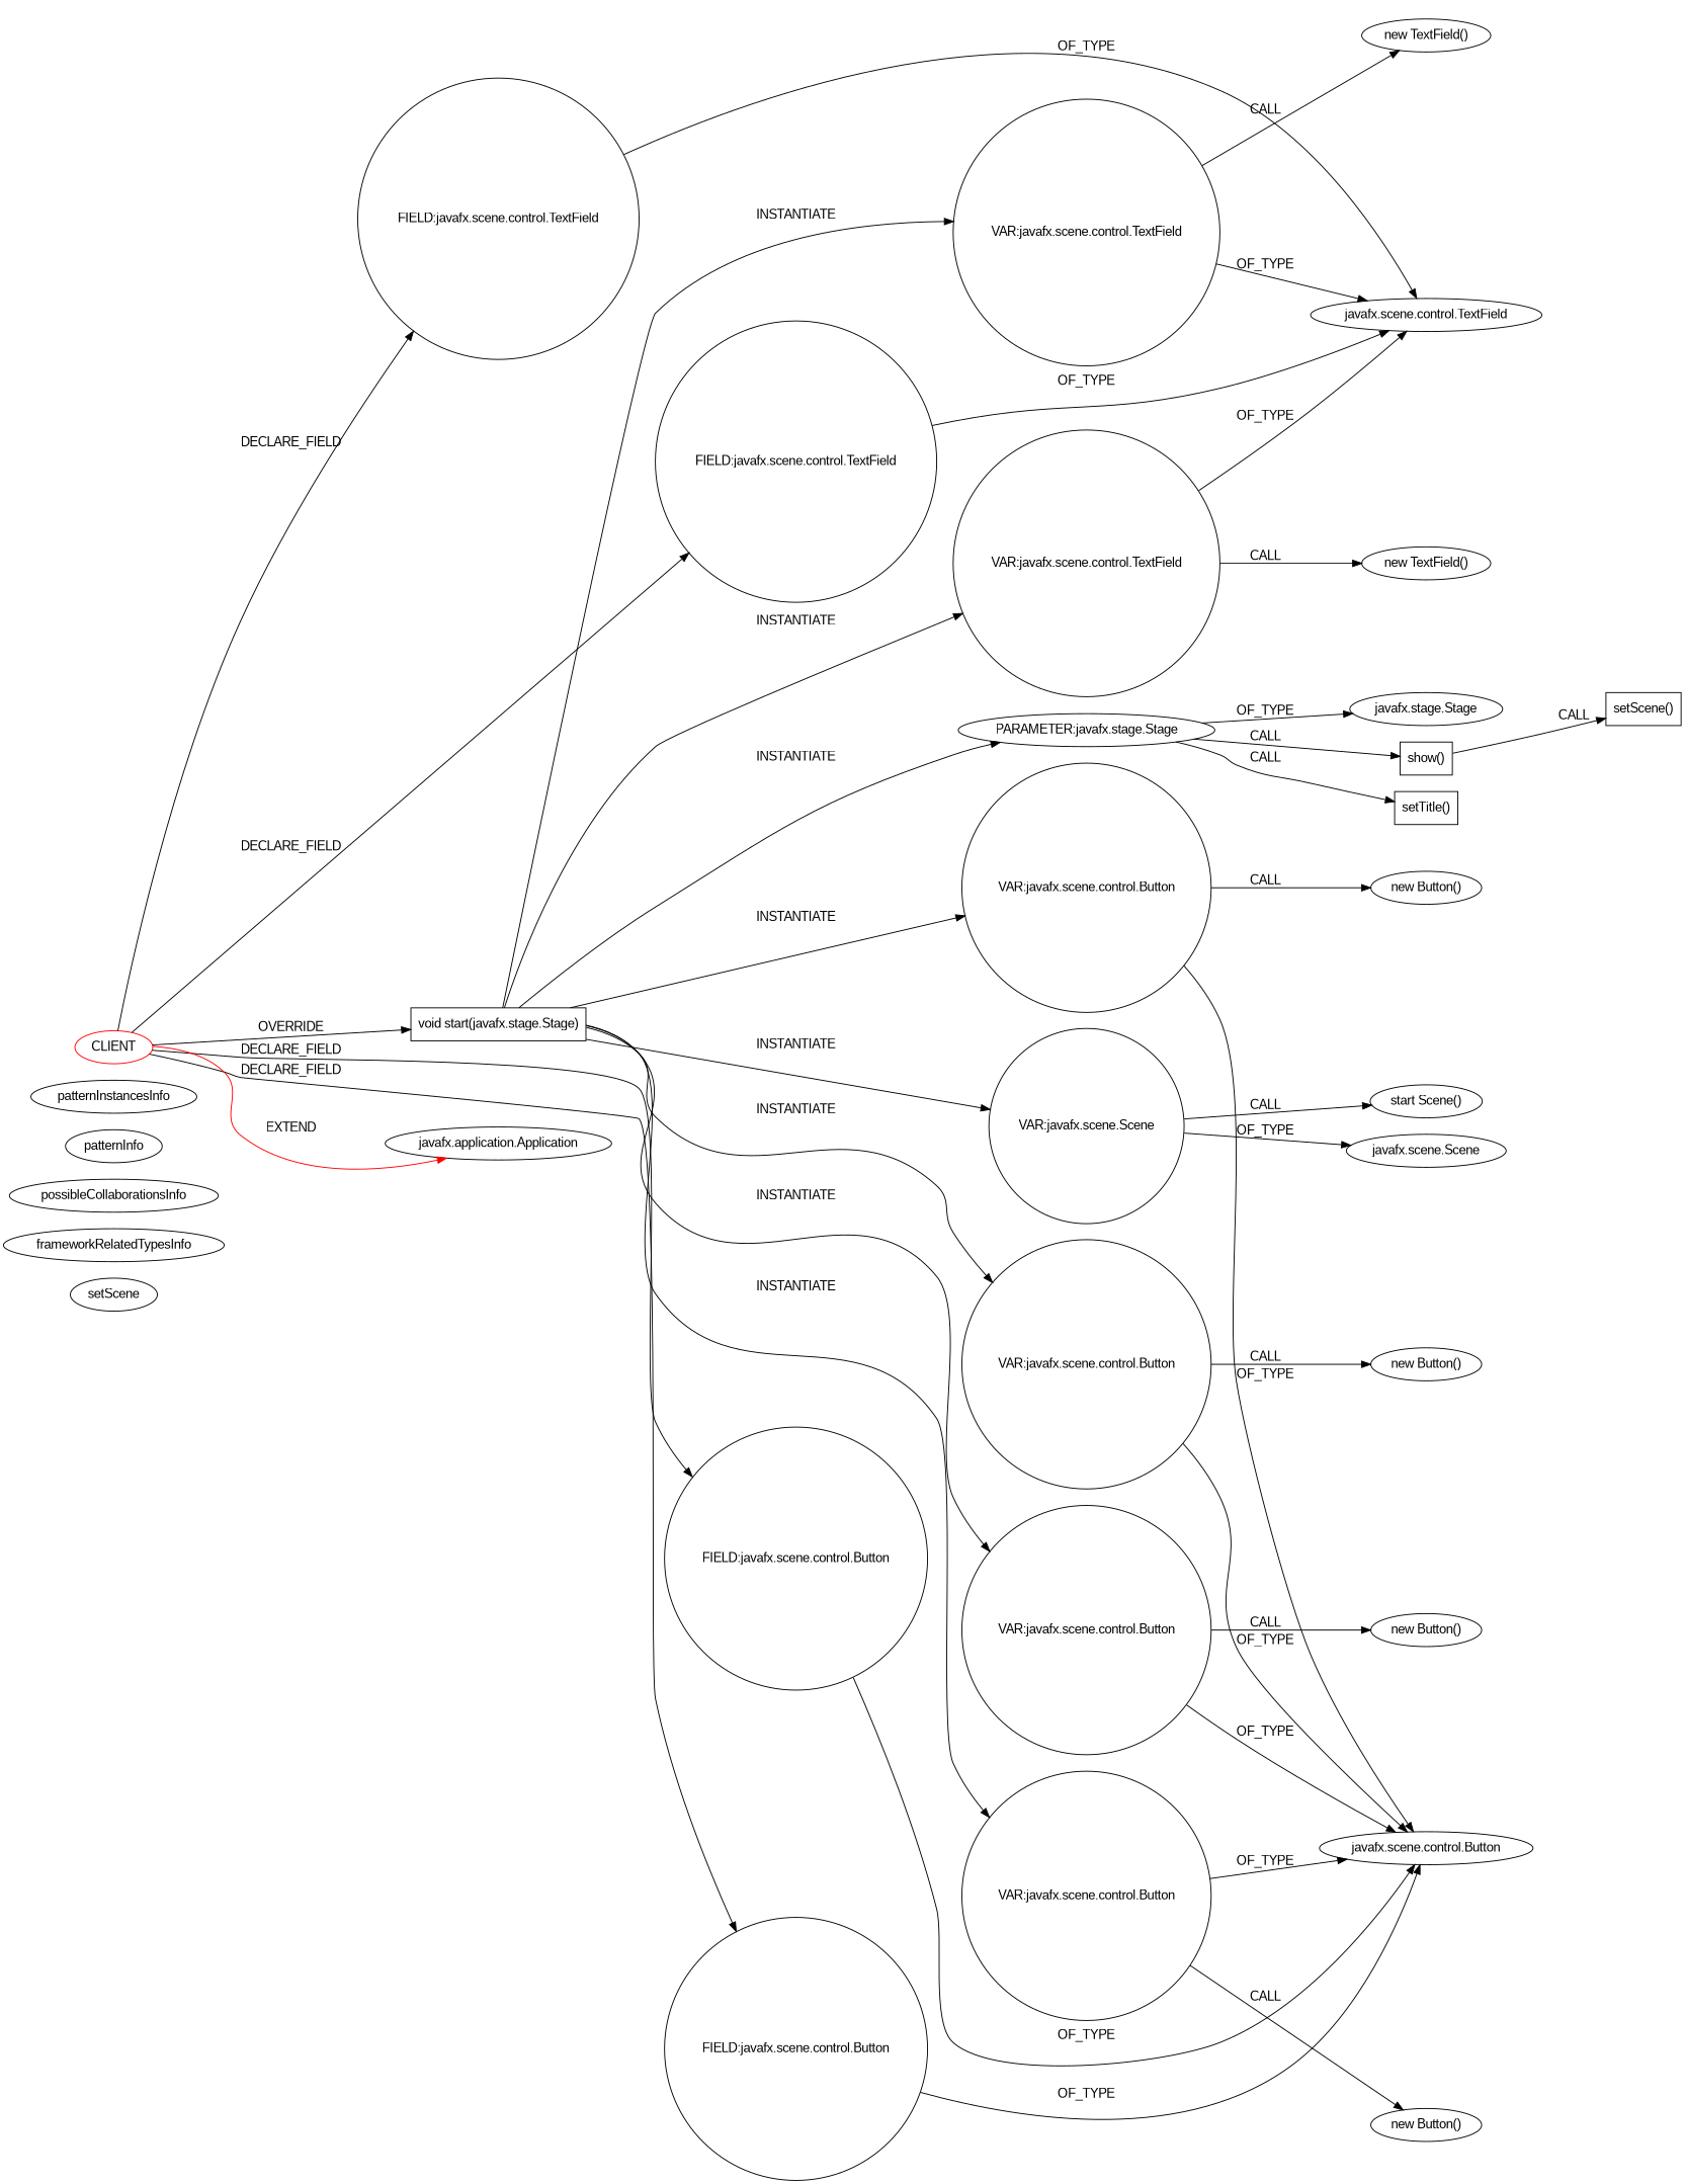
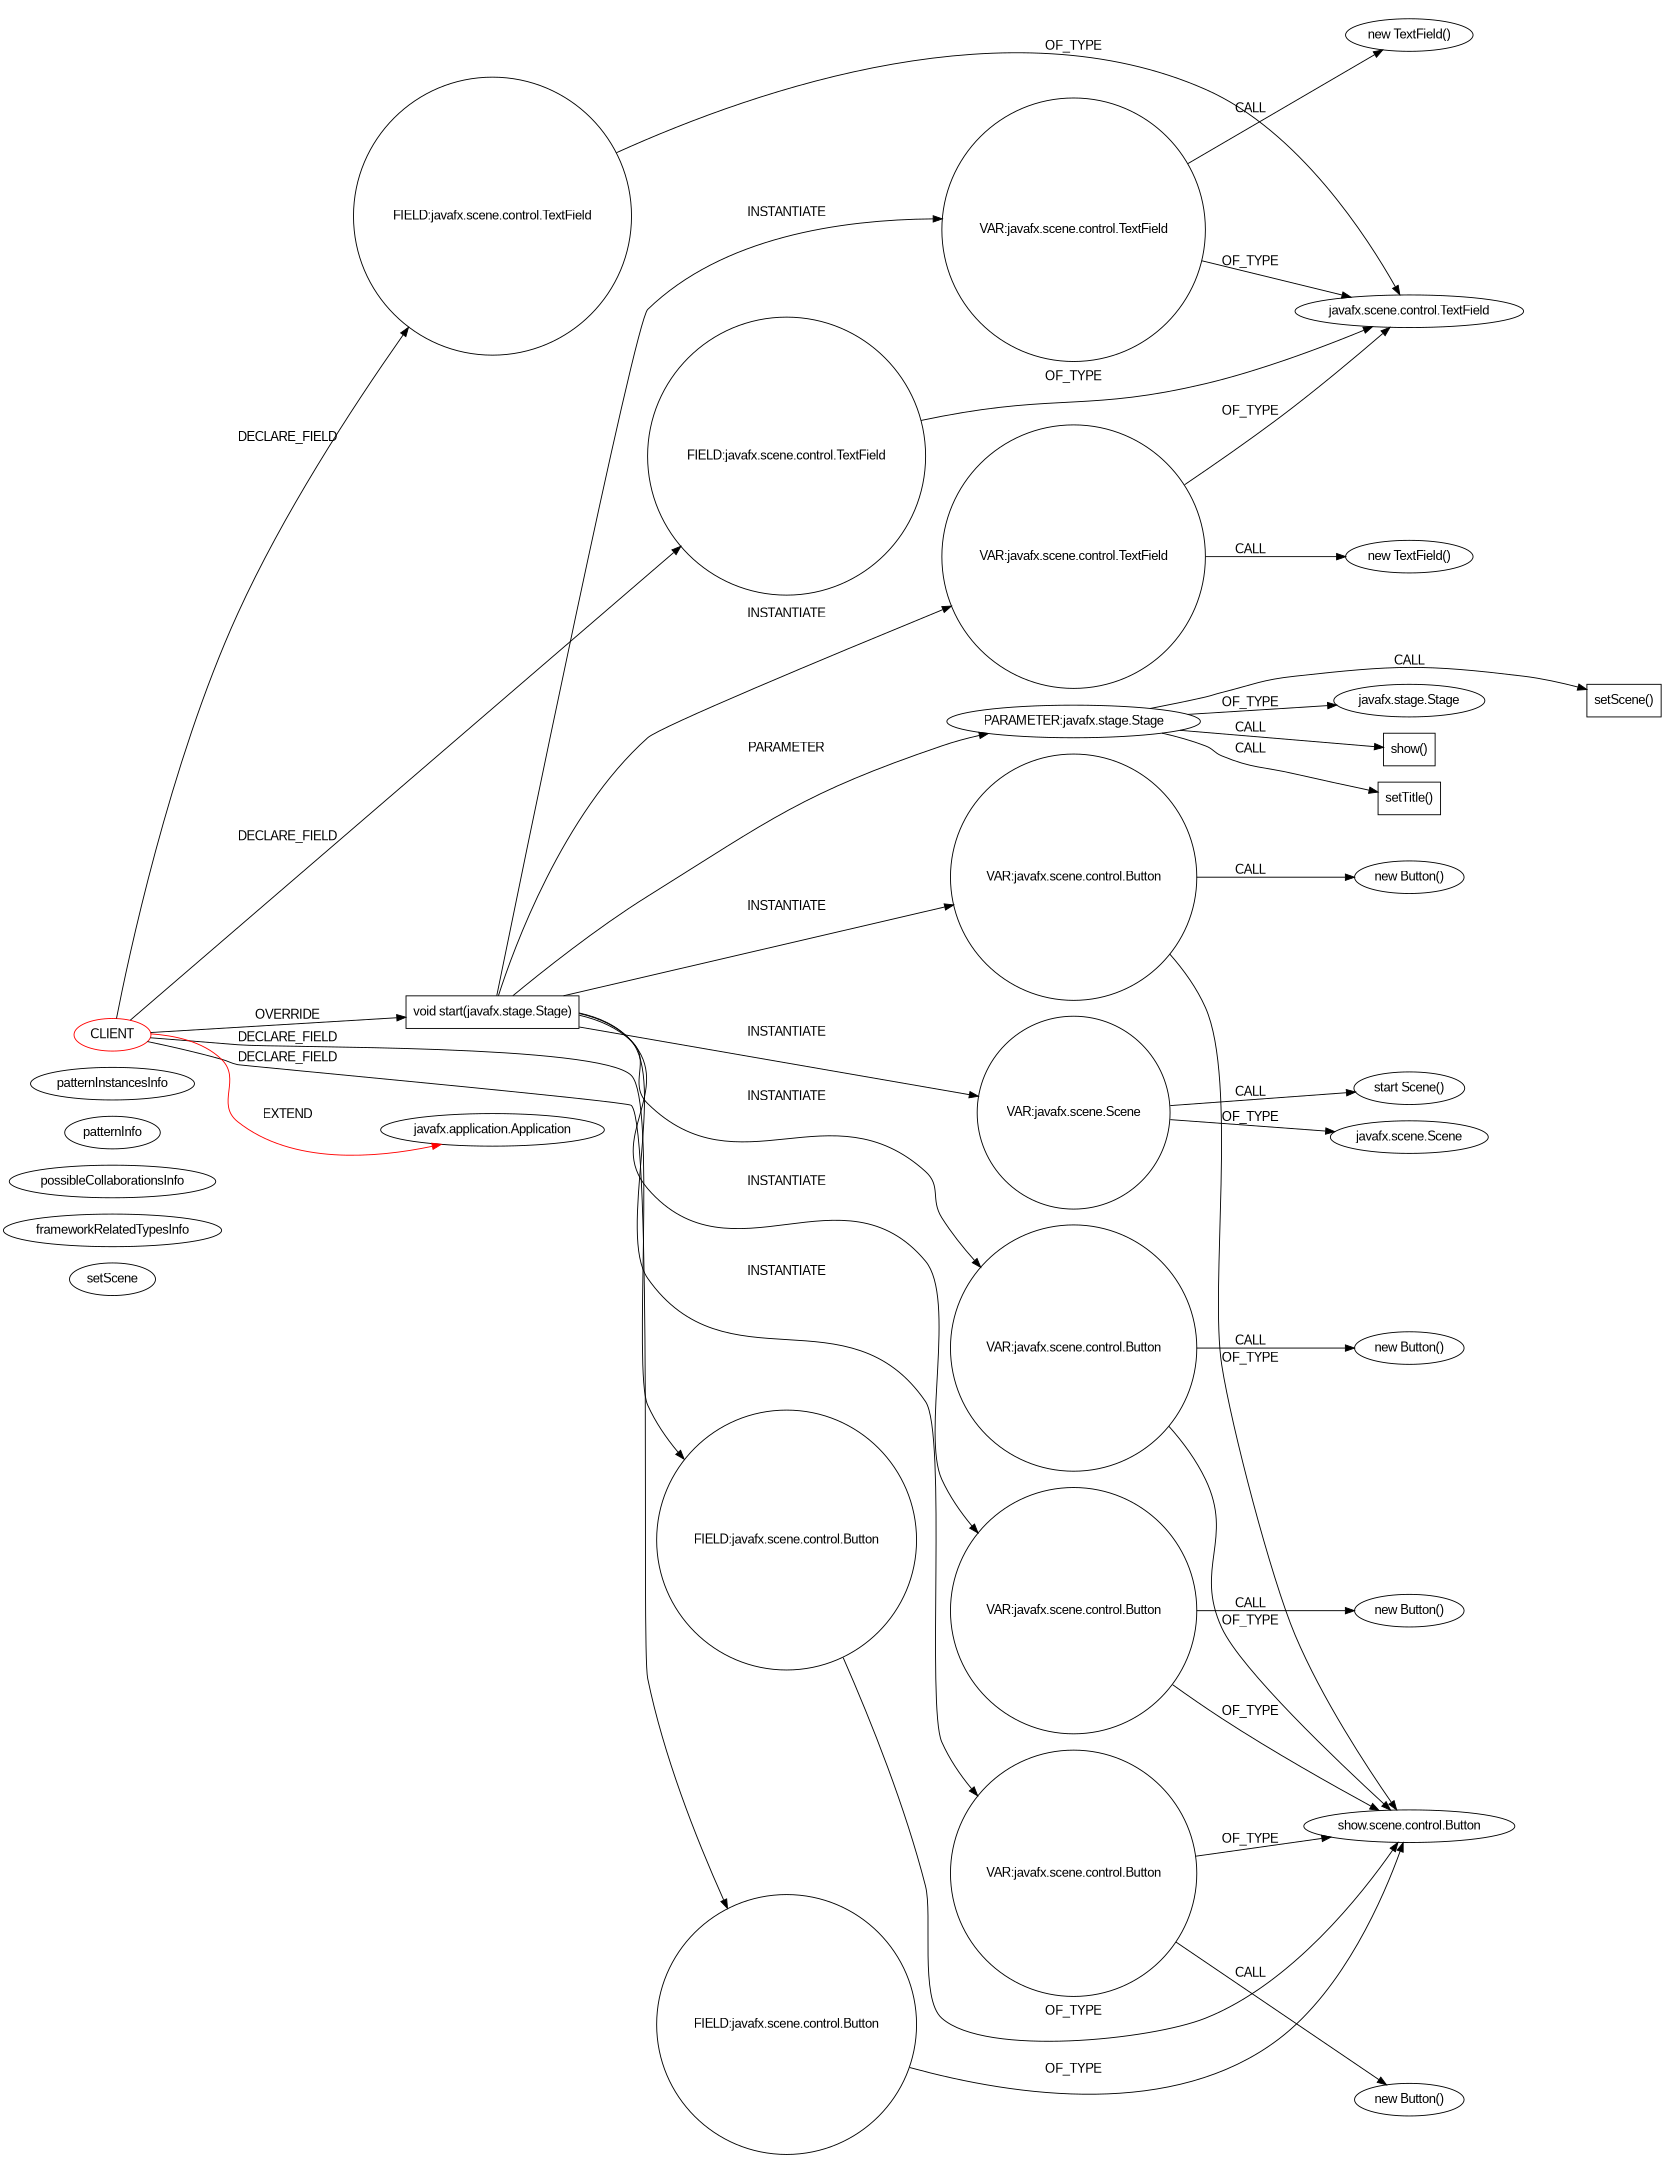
  digraph {
    fontname="Liberation Sans"
    rankdir=LR
    node [fontname="Liberation Sans" isFrameworkType=false vertexType=CONSTRUCTOR_CALL]
    edge [fontname="Liberation Sans"]
    n1 [category=pattern graphId=786 isAnonymous=false label=setScene possibleRelation=false isFrameworkType="" vertexType=""]
    frameworkRelatedTypesInfo [0="javafx.application.Application" isFrameworkType="" vertexType=""]
    possibleCollaborationsInfo [isFrameworkType="" vertexType=""]
    patternInfo [frequency=2.0 patternRootClient=0 isFrameworkType="" vertexType=""]
    patternInstancesInfo [0="Totenfluch-TPrivateChat-Client~/Totenfluch-TPrivateChat-Client/TPrivateChat-Client-master/TPvtChat-C/src/me/Totenfluch/pack/Main.java~Main~1483" 1="nielsmaneschijn-8bit~/nielsmaneschijn-8bit/8bit-master/src/net/maneschijn/bleep/core/MathFX.java~MathFX~3756" isFrameworkType="" vertexType=""]
    n6 [label="new TextField()"]
    n7 [label="VAR:javafx.scene.control.TextField" shape=circle vertexType=VARIABLE_EXPRESION]
    n8 [label="javafx.scene.control.TextField" vertexType=FRAMEWORK_CLASS_TYPE]
    n9 [label="void start(javafx.stage.Stage)" shape=box vertexType=OVERRIDING_METHOD_DECLARATION]
    n10 [label="PARAMETER:javafx.stage.Stage" vertexType=PARAMETER_DECLARATION]
    n11 [label="VAR:javafx.scene.control.TextField" shape=circle vertexType=VARIABLE_EXPRESION]
    n12 [label="VAR:javafx.scene.Scene" shape=circle vertexType=VARIABLE_EXPRESION]
    n13 [label="VAR:javafx.scene.control.Button" shape=circle vertexType=VARIABLE_EXPRESION]
    n14 [label="VAR:javafx.scene.control.Button" shape=circle vertexType=VARIABLE_EXPRESION]
    n15 [label="VAR:javafx.scene.control.Button" shape=circle vertexType=VARIABLE_EXPRESION]
    n16 [label="VAR:javafx.scene.control.Button" shape=circle vertexType=VARIABLE_EXPRESION]
    n17 [label="javafx.stage.Stage" vertexType=FRAMEWORK_CLASS_TYPE]
    n18 [label="show()" shape=box vertexType=INSIDE_CALL]
    n19 [label="setTitle()" shape=box vertexType=INSIDE_CALL]
    n20 [label="setScene()" shape=box vertexType=INSIDE_CALL]
    n21 [label="new TextField()"]
    n22 [label="start Scene()"]
    n23 [label="javafx.scene.Scene" vertexType=FRAMEWORK_CLASS_TYPE]
-   n24 [label="javafx.scene.control.Button" vertexType=FRAMEWORK_CLASS_TYPE]
+   n24 [label="show.scene.control.Button" vertexType=FRAMEWORK_CLASS_TYPE]
    n25 [label="new Button()"]
    n26 [label="new Button()"]
    n27 [label="new Button()"]
    n28 [label="new Button()"]
    n29 [color=red label=CLIENT vertexType=ROOT_CLIENT_CLASS_DECLARATION]
    n30 [label="FIELD:javafx.scene.control.Button" shape=circle vertexType=FIELD_DECLARATION]
    n31 [label="FIELD:javafx.scene.control.Button" shape=circle vertexType=FIELD_DECLARATION]
    n32 [label="FIELD:javafx.scene.control.TextField" shape=circle vertexType=FIELD_DECLARATION]
    n33 [label="FIELD:javafx.scene.control.TextField" shape=circle vertexType=FIELD_DECLARATION]
    n34 [label="javafx.application.Application" vertexType=FRAMEWORK_CLASS_TYPE]
    n7 -> n6 [label=CALL]
    n7 -> n8 [label=OF_TYPE]
    n9 -> n7 [label=INSTANTIATE]
-   n9 -> n10 [label=INSTANTIATE]
+   n9 -> n10 [label=PARAMETER]
    n9 -> n11 [label=INSTANTIATE]
    n9 -> n12 [label=INSTANTIATE]
    n9 -> n13 [label=INSTANTIATE]
    n9 -> n14 [label=INSTANTIATE]
    n9 -> n15 [label=INSTANTIATE]
    n9 -> n16 [label=INSTANTIATE]
    n10 -> n17 [label=OF_TYPE]
    n10 -> n18 [label=CALL]
    n10 -> n19 [label=CALL]
-   n18 -> n20 [label=CALL]
+   n10 -> n20 [label=CALL]
    n11 -> n8 [label=OF_TYPE]
    n11 -> n21 [label=CALL]
    n12 -> n22 [label=CALL]
    n12 -> n23 [label=OF_TYPE]
    n13 -> n24 [label=OF_TYPE]
    n13 -> n25 [label=CALL]
    n14 -> n24 [label=OF_TYPE]
    n14 -> n26 [label=CALL]
    n15 -> n24 [label=OF_TYPE]
    n15 -> n27 [label=CALL]
    n16 -> n24 [label=OF_TYPE]
    n16 -> n28 [label=CALL]
    n29 -> n9 [label=OVERRIDE]
    n29 -> n30 [label=DECLARE_FIELD]
    n29 -> n31 [label=DECLARE_FIELD]
    n29 -> n32 [label=DECLARE_FIELD]
    n29 -> n33 [label=DECLARE_FIELD]
    n29 -> n34 [color=red label=EXTEND]
    n30 -> n24 [label=OF_TYPE]
    n31 -> n24 [label=OF_TYPE]
    n32 -> n8 [label=OF_TYPE]
    n33 -> n8 [label=OF_TYPE]
  }
